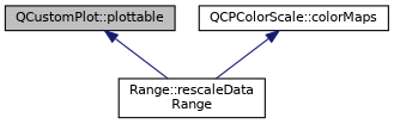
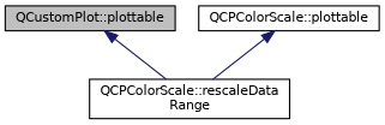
  digraph {
    rankdir=TB
    node [color=black fillcolor=white fontname=Helvetica fontsize=10 shape=record style=filled]
    edge [color=midnightblue dir=back fontname=Helvetica fontsize=10 labelfontname=Helvetica labelfontsize=10 style=solid]
    n1 [fillcolor=grey75 fontcolor=black height=0.2 label="QCustomPlot::plottable" width=0.4]
-   n2 [height=0.2 label="Range::rescaleData\lRange" width=0.4]
-   n3 [height=0.2 label="QCPColorScale::colorMaps" width=0.4]
+   n2 [height=0.2 label="QCPColorScale::rescaleData\lRange" width=0.4]
+   n3 [height=0.2 label="QCPColorScale::plottable" width=0.4]
    n1 -> n2
    n3 -> n2
  }
